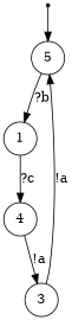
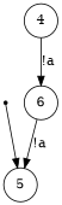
  digraph {
    node [shape=circle]
    ENTRY [shape=point]
    n2 [label=5]
-   1
    n4 [label=4]
-   3
+   3 [label=6]
    ENTRY -> n2
-   n2 -> 1 [label="?b"]
-   1 -> n4 [label="?c"]
    n4 -> 3 [label="!a"]
    3 -> n2 [label="!a"]
  }
